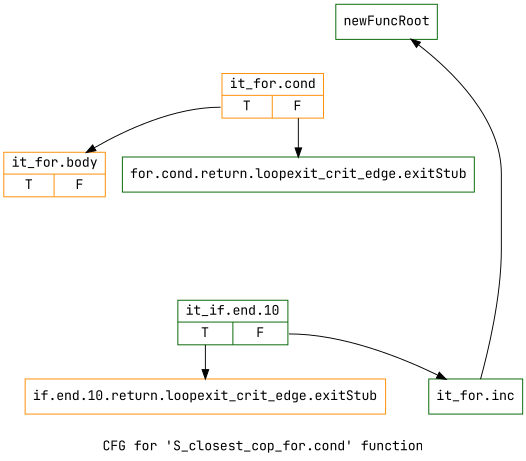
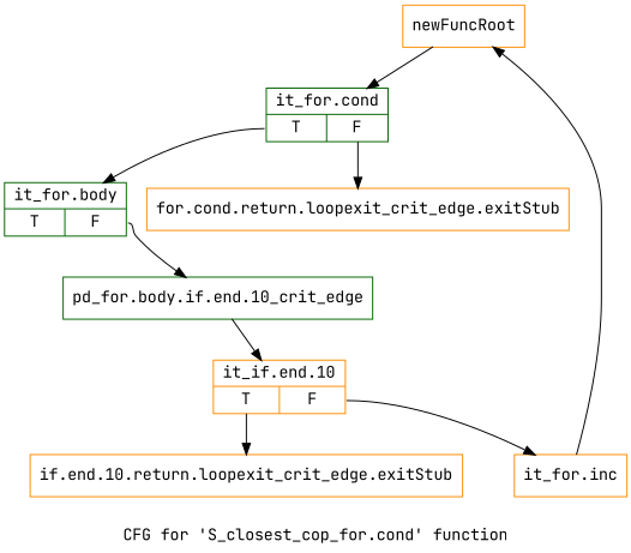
  digraph {
    fontname="JetBrains Mono"
    label="CFG for 'S_closest_cop_for.cond' function"
    node [color=darkgreen fontname="JetBrains Mono" shape=record]
    edge [fontname="JetBrains Mono"]
-   n1 [label="{newFuncRoot}"]
-   n2 [color=darkorange label="{it_for.cond|{<s0>T|<s1>F}}"]
-   n3 [label="{for.cond.return.loopexit_crit_edge.exitStub}"]
-   n4 [color=darkorange label="{it_for.body|{<s0>T|<s1>F}}"]
+   n1 [color=darkorange label="{newFuncRoot}"]
+   n2 [label="{it_for.cond|{<s0>T|<s1>F}}"]
+   n3 [color=darkorange label="{for.cond.return.loopexit_crit_edge.exitStub}"]
+   n4 [label="{it_for.body|{<s0>T|<s1>F}}"]
+   n5 [label="{pd_for.body.if.end.10_crit_edge}"]
    n6 [color=darkorange label="{if.end.10.return.loopexit_crit_edge.exitStub}"]
-   n7 [label="{it_if.end.10|{<s0>T|<s1>F}}"]
-   n8 [label="{it_for.inc}"]
+   n7 [color=darkorange label="{it_if.end.10|{<s0>T|<s1>F}}"]
+   n8 [color=darkorange label="{it_for.inc}"]
+   n1 -> n2
    n2 -> n3 [tailport=s1]
    n2 -> n4 [tailport=s0]
+   n4 -> n5 [tailport=s1]
+   n5 -> n7
    n7 -> n6 [tailport=s0]
    n7 -> n8 [tailport=s1]
    n8 -> n1
  }
